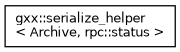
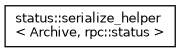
  digraph {
    rankdir=LR
-   n1 [color=black fillcolor=white fontname=Helvetica fontsize=10 height=0.2 label="gxx::serialize_helper\l\< Archive, rpc::status \>" shape=record style=filled width=0.4]
+   n1 [color=black fillcolor=white fontname=Helvetica fontsize=10 height=0.2 label="status::serialize_helper\l\< Archive, rpc::status \>" shape=record style=filled width=0.4]
  }
